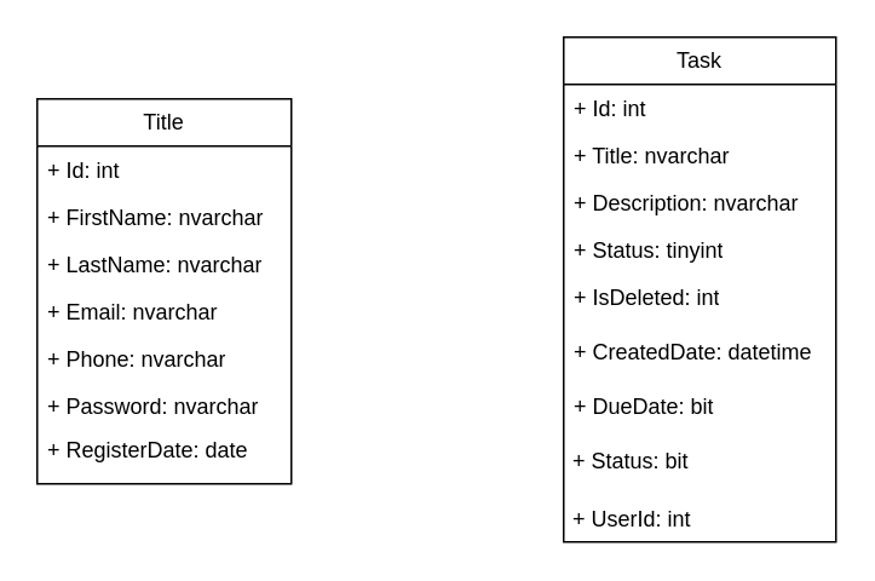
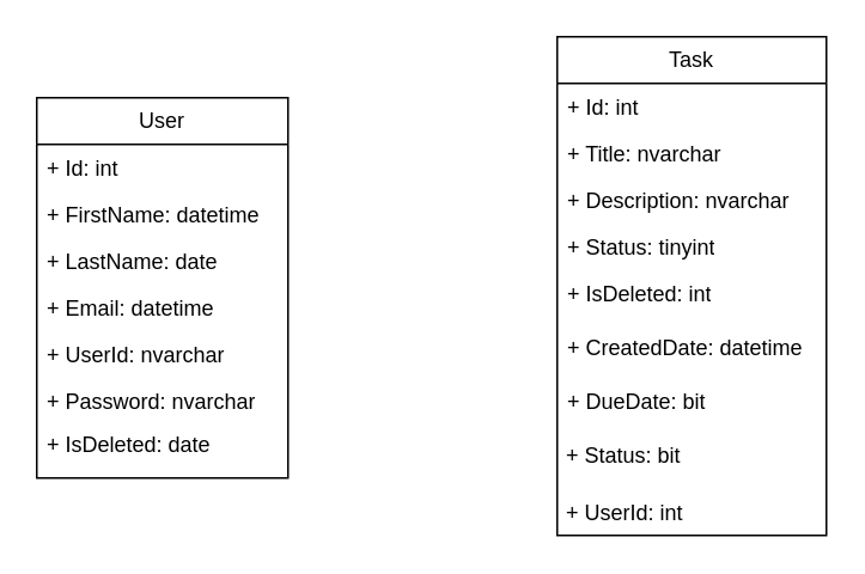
  <mxCell id="0" />
  <mxCell id="1" parent="0" />
- <mxCell id="2" value="Title" style="swimlane;fontStyle=0;childLayout=stackLayout;horizontal=1;startSize=26;fillColor=none;horizontalStack=0;resizeParent=1;resizeParentMax=0;resizeLast=0;collapsible=1;marginBottom=0;whiteSpace=wrap;html=1;" parent="1" vertex="1"><mxGeometry x="20" y="54" width="140" height="212" as="geometry" /></mxCell>
+ <mxCell id="2" value="User" style="swimlane;fontStyle=0;childLayout=stackLayout;horizontal=1;startSize=26;fillColor=none;horizontalStack=0;resizeParent=1;resizeParentMax=0;resizeLast=0;collapsible=1;marginBottom=0;whiteSpace=wrap;html=1;" parent="1" vertex="1"><mxGeometry x="20" y="54" width="140" height="212" as="geometry" /></mxCell>
  <mxCell id="3" value="+ Id: int" style="text;strokeColor=none;fillColor=none;align=left;verticalAlign=top;spacingLeft=4;spacingRight=4;overflow=hidden;rotatable=0;points=[[0,0.5],[1,0.5]];portConstraint=eastwest;whiteSpace=wrap;html=1;" parent="2" vertex="1"><mxGeometry y="26" width="140" height="26" as="geometry" /></mxCell>
- <mxCell id="4" value="+ FirstName: nvarchar" style="text;strokeColor=none;fillColor=none;align=left;verticalAlign=top;spacingLeft=4;spacingRight=4;overflow=hidden;rotatable=0;points=[[0,0.5],[1,0.5]];portConstraint=eastwest;whiteSpace=wrap;html=1;" parent="2" vertex="1"><mxGeometry y="52" width="140" height="26" as="geometry" /></mxCell>
- <mxCell id="5" value="+ LastName: nvarchar" style="text;strokeColor=none;fillColor=none;align=left;verticalAlign=top;spacingLeft=4;spacingRight=4;overflow=hidden;rotatable=0;points=[[0,0.5],[1,0.5]];portConstraint=eastwest;whiteSpace=wrap;html=1;" parent="2" vertex="1"><mxGeometry y="78" width="140" height="26" as="geometry" /></mxCell>
- <mxCell id="6" value="+ Email: nvarchar" style="text;strokeColor=none;fillColor=none;align=left;verticalAlign=top;spacingLeft=4;spacingRight=4;overflow=hidden;rotatable=0;points=[[0,0.5],[1,0.5]];portConstraint=eastwest;whiteSpace=wrap;html=1;" parent="2" vertex="1"><mxGeometry y="104" width="140" height="26" as="geometry" /></mxCell>
- <mxCell id="7" value="+ Phone: nvarchar" style="text;strokeColor=none;fillColor=none;align=left;verticalAlign=top;spacingLeft=4;spacingRight=4;overflow=hidden;rotatable=0;points=[[0,0.5],[1,0.5]];portConstraint=eastwest;whiteSpace=wrap;html=1;" parent="2" vertex="1"><mxGeometry y="130" width="140" height="26" as="geometry" /></mxCell>
+ <mxCell id="4" value="+ FirstName: datetime" style="text;strokeColor=none;fillColor=none;align=left;verticalAlign=top;spacingLeft=4;spacingRight=4;overflow=hidden;rotatable=0;points=[[0,0.5],[1,0.5]];portConstraint=eastwest;whiteSpace=wrap;html=1;" parent="2" vertex="1"><mxGeometry y="52" width="140" height="26" as="geometry" /></mxCell>
+ <mxCell id="5" value="+ LastName: date" style="text;strokeColor=none;fillColor=none;align=left;verticalAlign=top;spacingLeft=4;spacingRight=4;overflow=hidden;rotatable=0;points=[[0,0.5],[1,0.5]];portConstraint=eastwest;whiteSpace=wrap;html=1;" parent="2" vertex="1"><mxGeometry y="78" width="140" height="26" as="geometry" /></mxCell>
+ <mxCell id="6" value="+ Email: datetime" style="text;strokeColor=none;fillColor=none;align=left;verticalAlign=top;spacingLeft=4;spacingRight=4;overflow=hidden;rotatable=0;points=[[0,0.5],[1,0.5]];portConstraint=eastwest;whiteSpace=wrap;html=1;" parent="2" vertex="1"><mxGeometry y="104" width="140" height="26" as="geometry" /></mxCell>
+ <mxCell id="7" value="+ UserId: nvarchar" style="text;strokeColor=none;fillColor=none;align=left;verticalAlign=top;spacingLeft=4;spacingRight=4;overflow=hidden;rotatable=0;points=[[0,0.5],[1,0.5]];portConstraint=eastwest;whiteSpace=wrap;html=1;" parent="2" vertex="1"><mxGeometry y="130" width="140" height="26" as="geometry" /></mxCell>
  <mxCell id="8" value="+ Password: nvarchar" style="text;strokeColor=none;fillColor=none;align=left;verticalAlign=top;spacingLeft=4;spacingRight=4;overflow=hidden;rotatable=0;points=[[0,0.5],[1,0.5]];portConstraint=eastwest;whiteSpace=wrap;html=1;" parent="2" vertex="1"><mxGeometry y="156" width="140" height="24" as="geometry" /></mxCell>
- <mxCell id="9" value="+ RegisterDate: date&amp;nbsp;" style="text;strokeColor=none;fillColor=none;align=left;verticalAlign=top;spacingLeft=4;spacingRight=4;overflow=hidden;rotatable=0;points=[[0,0.5],[1,0.5]];portConstraint=eastwest;whiteSpace=wrap;html=1;" parent="2" vertex="1"><mxGeometry y="180" width="140" height="32" as="geometry" /></mxCell>
+ <mxCell id="9" value="+ IsDeleted: date&amp;nbsp;" style="text;strokeColor=none;fillColor=none;align=left;verticalAlign=top;spacingLeft=4;spacingRight=4;overflow=hidden;rotatable=0;points=[[0,0.5],[1,0.5]];portConstraint=eastwest;whiteSpace=wrap;html=1;" parent="2" vertex="1"><mxGeometry y="180" width="140" height="32" as="geometry" /></mxCell>
  <mxCell id="10" value="Task" style="swimlane;fontStyle=0;childLayout=stackLayout;horizontal=1;startSize=26;fillColor=none;horizontalStack=0;resizeParent=1;resizeParentMax=0;resizeLast=0;collapsible=1;marginBottom=0;whiteSpace=wrap;html=1;" parent="1" vertex="1"><mxGeometry x="310" y="20" width="150" height="278" as="geometry" /></mxCell>
  <mxCell id="11" value="+ Id: int" style="text;strokeColor=none;fillColor=none;align=left;verticalAlign=top;spacingLeft=4;spacingRight=4;overflow=hidden;rotatable=0;points=[[0,0.5],[1,0.5]];portConstraint=eastwest;whiteSpace=wrap;html=1;" parent="10" vertex="1"><mxGeometry y="26" width="150" height="26" as="geometry" /></mxCell>
  <mxCell id="12" value="+ Title: nvarchar" style="text;strokeColor=none;fillColor=none;align=left;verticalAlign=top;spacingLeft=4;spacingRight=4;overflow=hidden;rotatable=0;points=[[0,0.5],[1,0.5]];portConstraint=eastwest;whiteSpace=wrap;html=1;" parent="10" vertex="1"><mxGeometry y="52" width="150" height="26" as="geometry" /></mxCell>
  <mxCell id="13" value="+ Description: nvarchar" style="text;strokeColor=none;fillColor=none;align=left;verticalAlign=top;spacingLeft=4;spacingRight=4;overflow=hidden;rotatable=0;points=[[0,0.5],[1,0.5]];portConstraint=eastwest;whiteSpace=wrap;html=1;" parent="10" vertex="1"><mxGeometry y="78" width="150" height="26" as="geometry" /></mxCell>
  <mxCell id="14" value="+ Status: tinyint" style="text;strokeColor=none;fillColor=none;align=left;verticalAlign=top;spacingLeft=4;spacingRight=4;overflow=hidden;rotatable=0;points=[[0,0.5],[1,0.5]];portConstraint=eastwest;whiteSpace=wrap;html=1;" parent="10" vertex="1"><mxGeometry y="104" width="150" height="26" as="geometry" /></mxCell>
  <mxCell id="15" value="+ IsDeleted: int" style="text;strokeColor=none;fillColor=none;align=left;verticalAlign=top;spacingLeft=4;spacingRight=4;overflow=hidden;rotatable=0;points=[[0,0.5],[1,0.5]];portConstraint=eastwest;whiteSpace=wrap;html=1;" parent="10" vertex="1"><mxGeometry y="130" width="150" height="30" as="geometry" /></mxCell>
  <mxCell id="16" value="+ CreatedDate: datetime" style="text;strokeColor=none;fillColor=none;align=left;verticalAlign=top;spacingLeft=4;spacingRight=4;overflow=hidden;rotatable=0;points=[[0,0.5],[1,0.5]];portConstraint=eastwest;whiteSpace=wrap;html=1;" parent="10" vertex="1"><mxGeometry y="160" width="150" height="30" as="geometry" /></mxCell>
  <mxCell id="17" value="+ DueDate: bit" style="text;strokeColor=none;fillColor=none;align=left;verticalAlign=top;spacingLeft=4;spacingRight=4;overflow=hidden;rotatable=0;points=[[0,0.5],[1,0.5]];portConstraint=eastwest;whiteSpace=wrap;html=1;" parent="10" vertex="1"><mxGeometry y="190" width="150" height="30" as="geometry" /></mxCell>
  <mxCell id="18" value="&amp;nbsp;+ Status: bit" style="text;whiteSpace=wrap;html=1;" parent="10" vertex="1"><mxGeometry y="220" width="150" height="32" as="geometry" /></mxCell>
  <mxCell id="19" value="&amp;nbsp;+ UserId: int" style="text;whiteSpace=wrap;html=1;" vertex="1" parent="10"><mxGeometry y="252" width="150" height="26" as="geometry" /></mxCell>
